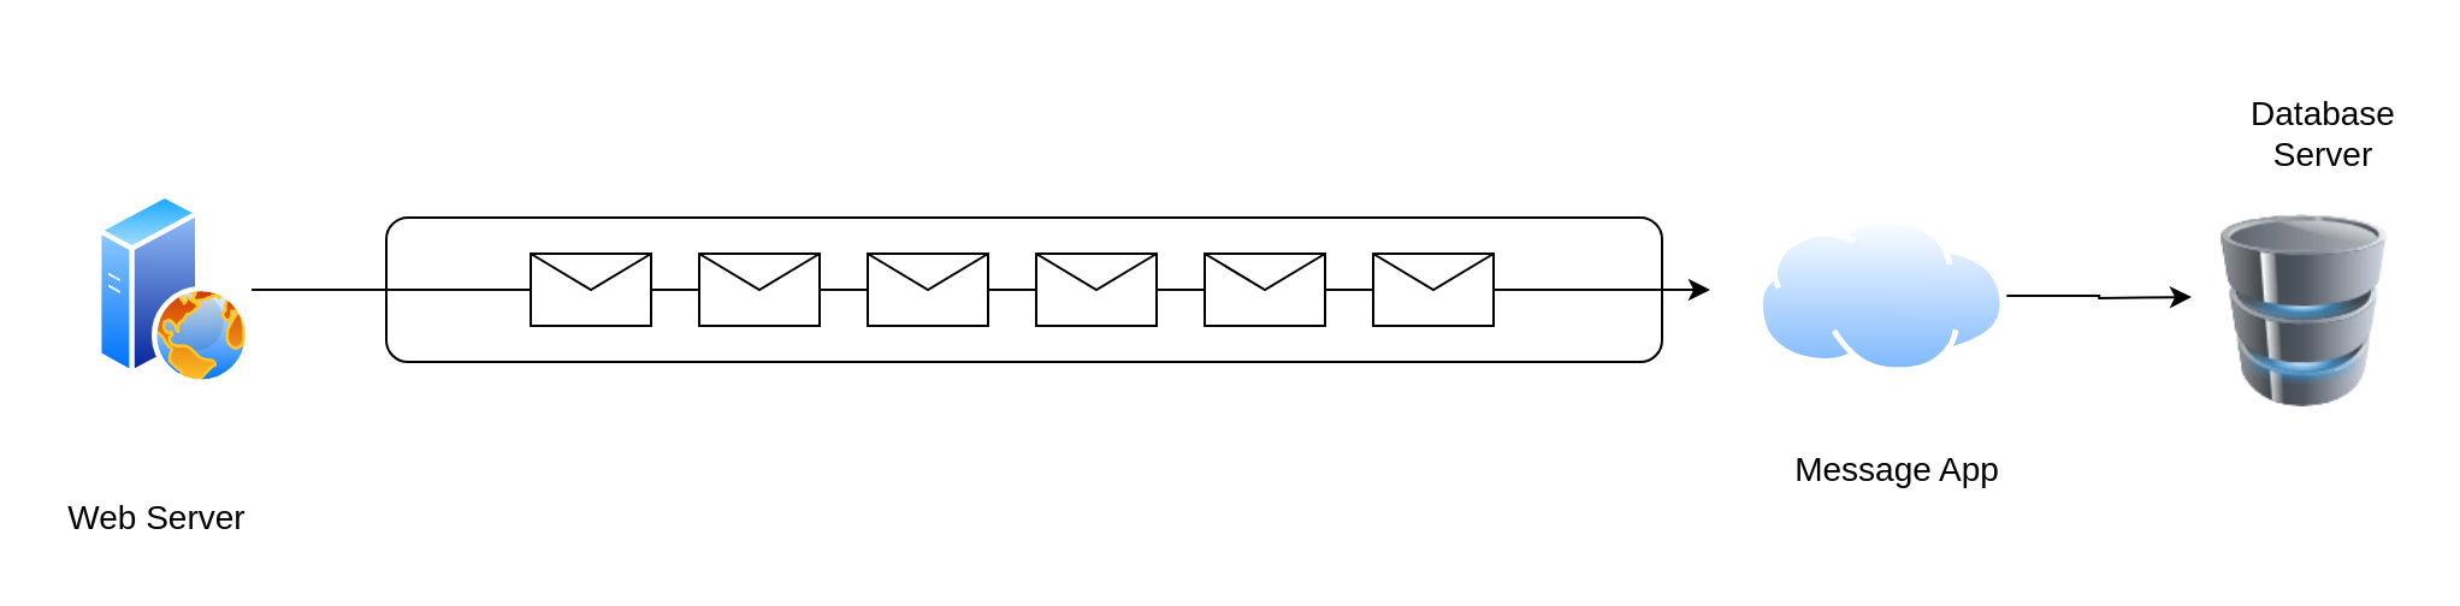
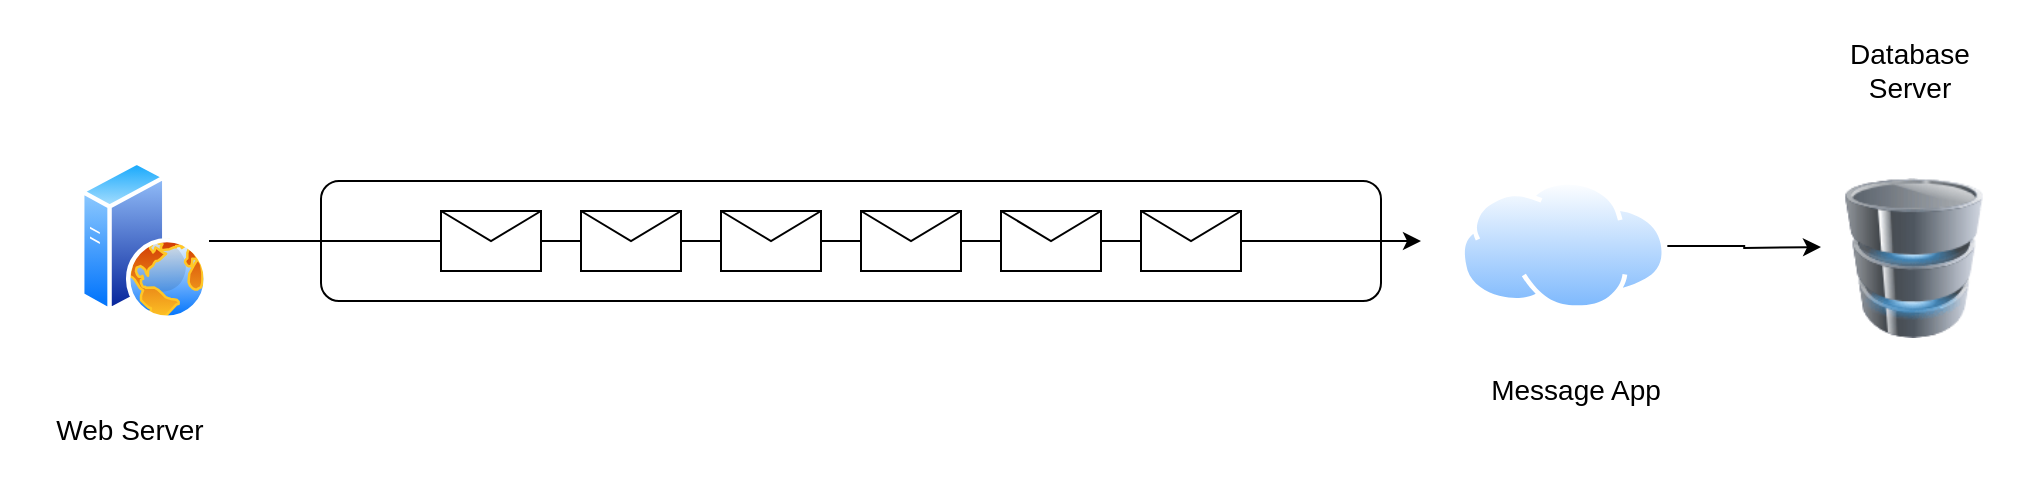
  <mxCell id="0" />
  <mxCell id="1" parent="0" />
  <mxCell id="2" value="" style="aspect=fixed;perimeter=ellipsePerimeter;html=1;align=center;shadow=0;dashed=0;spacingTop=3;image;image=img/lib/active_directory/web_server.svg;" vertex="1" parent="1"><mxGeometry x="40" y="80" width="64" height="80" as="geometry" /></mxCell>
  <mxCell id="3" value="" style="rounded=1;whiteSpace=wrap;html=1;" vertex="1" parent="1"><mxGeometry x="160" y="90" width="530" height="60" as="geometry" /></mxCell>
  <mxCell id="4" value="" style="endArrow=classic;html=1;rounded=0;exitX=1;exitY=0.5;exitDx=0;exitDy=0;" edge="1" parent="1" source="2"><mxGeometry width="50" height="50" relative="1" as="geometry"><mxPoint x="320" y="160" as="sourcePoint" /><mxPoint x="710" y="120" as="targetPoint" /></mxGeometry></mxCell>
  <mxCell id="5" value="" style="shape=message;html=1;whiteSpace=wrap;html=1;outlineConnect=0;" vertex="1" parent="1"><mxGeometry x="220" y="105" width="50" height="30" as="geometry" /></mxCell>
  <mxCell id="6" value="" style="shape=message;html=1;whiteSpace=wrap;html=1;outlineConnect=0;" vertex="1" parent="1"><mxGeometry x="290" y="105" width="50" height="30" as="geometry" /></mxCell>
  <mxCell id="7" value="" style="shape=message;html=1;whiteSpace=wrap;html=1;outlineConnect=0;" vertex="1" parent="1"><mxGeometry x="360" y="105" width="50" height="30" as="geometry" /></mxCell>
  <mxCell id="8" value="" style="shape=message;html=1;whiteSpace=wrap;html=1;outlineConnect=0;" vertex="1" parent="1"><mxGeometry x="430" y="105" width="50" height="30" as="geometry" /></mxCell>
  <mxCell id="9" value="" style="shape=message;html=1;whiteSpace=wrap;html=1;outlineConnect=0;" vertex="1" parent="1"><mxGeometry x="500" y="105" width="50" height="30" as="geometry" /></mxCell>
  <mxCell id="10" value="" style="shape=message;html=1;whiteSpace=wrap;html=1;outlineConnect=0;" vertex="1" parent="1"><mxGeometry x="570" y="105" width="50" height="30" as="geometry" /></mxCell>
  <mxCell id="11" value="" style="image;html=1;image=img/lib/clip_art/computers/Database_128x128.png" vertex="1" parent="1"><mxGeometry x="917" y="89" width="80" height="80" as="geometry" /></mxCell>
  <mxCell id="12" value="&lt;font style=&quot;font-size: 14px&quot;&gt;Web Server&lt;/font&gt;" style="text;html=1;strokeColor=none;fillColor=none;align=center;verticalAlign=middle;whiteSpace=wrap;rounded=0;" vertex="1" parent="1"><mxGeometry x="20" y="200" width="90" height="30" as="geometry" /></mxCell>
  <mxCell id="13" value="&lt;span style=&quot;font-size: 14px&quot;&gt;Message App&lt;/span&gt;" style="text;html=1;strokeColor=none;fillColor=none;align=center;verticalAlign=middle;whiteSpace=wrap;rounded=0;" vertex="1" parent="1"><mxGeometry x="743.17" y="180" width="90" height="30" as="geometry" /></mxCell>
- <mxCell id="14" value="&lt;span style=&quot;font-size: 14px&quot;&gt;Database Server&lt;/span&gt;" style="text;html=1;strokeColor=none;fillColor=none;align=center;verticalAlign=middle;whiteSpace=wrap;rounded=0;" vertex="1" parent="1"><mxGeometry x="920" y="40" width="90" height="30" as="geometry" /></mxCell>
+ <mxCell id="14" value="&lt;span style=&quot;font-size: 14px&quot;&gt;Database Server&lt;/span&gt;" style="text;html=1;strokeColor=none;fillColor=none;align=center;verticalAlign=middle;whiteSpace=wrap;rounded=0;" vertex="1" parent="1"><mxGeometry x="910" y="20" width="90" height="30" as="geometry" /></mxCell>
  <mxCell id="15" style="edgeStyle=orthogonalEdgeStyle;rounded=0;orthogonalLoop=1;jettySize=auto;html=1;fontSize=14;" edge="1" parent="1" source="16"><mxGeometry relative="1" as="geometry"><mxPoint x="910" y="123" as="targetPoint" /></mxGeometry></mxCell>
  <mxCell id="16" value="" style="aspect=fixed;perimeter=ellipsePerimeter;html=1;align=center;shadow=0;dashed=0;spacingTop=3;image;image=img/lib/active_directory/internet_cloud.svg;fontSize=14;" vertex="1" parent="1"><mxGeometry x="730" y="90" width="103.17" height="65" as="geometry" /></mxCell>
